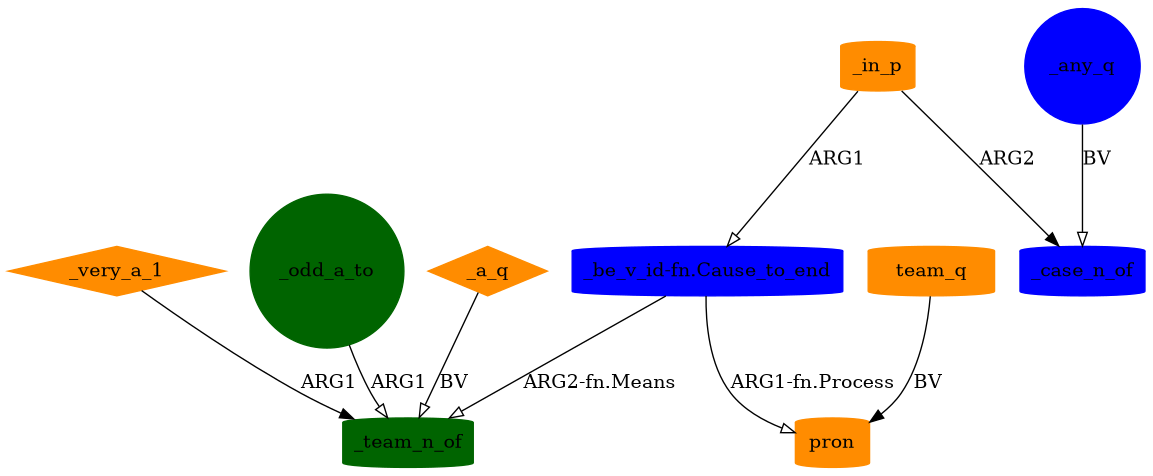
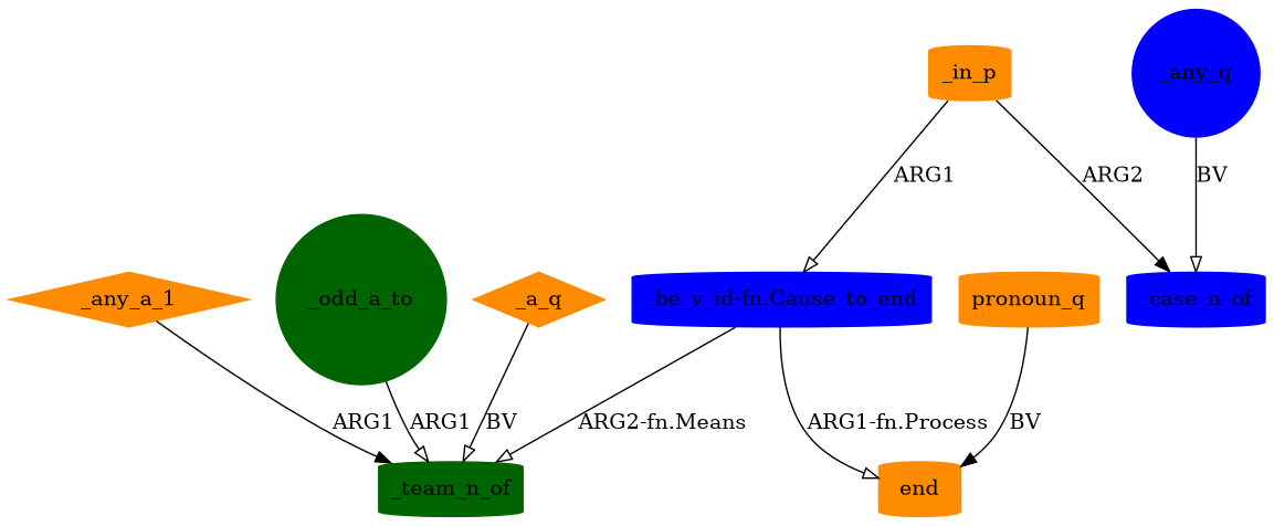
  digraph {
    node [color=darkorange shape=cylinder style=filled]
    edge [arrowhead=onormal]
    "_be_v_id-fn.Cause_to_end" [color=blue]
    _team_n_of [color=darkgreen]
-   pron
+   pron [label=end]
    _odd_a_to [color=darkgreen shape=circle]
    _in_p
    _case_n_of [color=blue]
    _any_q [color=blue shape=circle]
    _a_q [shape=diamond]
-   pronoun_q [label=team_q]
-   _very_a_1 [shape=diamond]
+   pronoun_q
+   _very_a_1 [shape=diamond label=_any_a_1]
    "_be_v_id-fn.Cause_to_end" -> _team_n_of [label="ARG2-fn.Means"]
    "_be_v_id-fn.Cause_to_end" -> pron [label="ARG1-fn.Process"]
    _odd_a_to -> _team_n_of [label=ARG1]
    _in_p -> "_be_v_id-fn.Cause_to_end" [label=ARG1]
    _in_p -> _case_n_of [arrowhead=normal label=ARG2]
    _any_q -> _case_n_of [label=BV]
    _a_q -> _team_n_of [label=BV]
    pronoun_q -> pron [arrowhead=normal label=BV]
    _very_a_1 -> _team_n_of [arrowhead=normal label=ARG1]
  }
